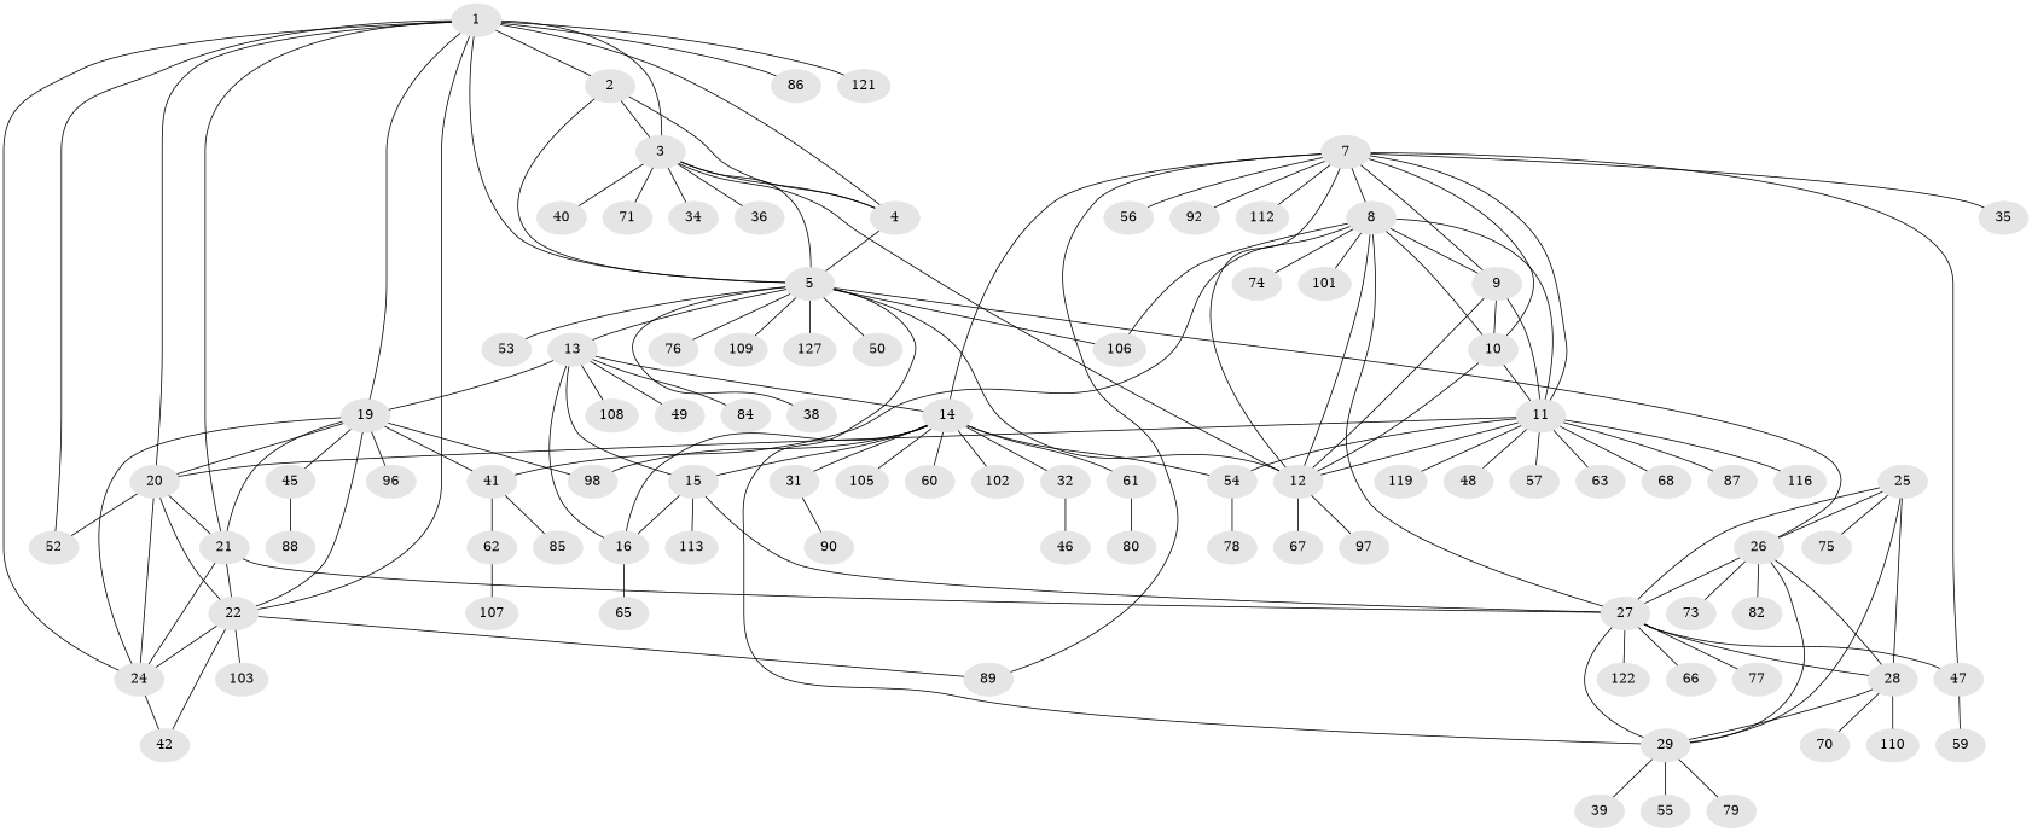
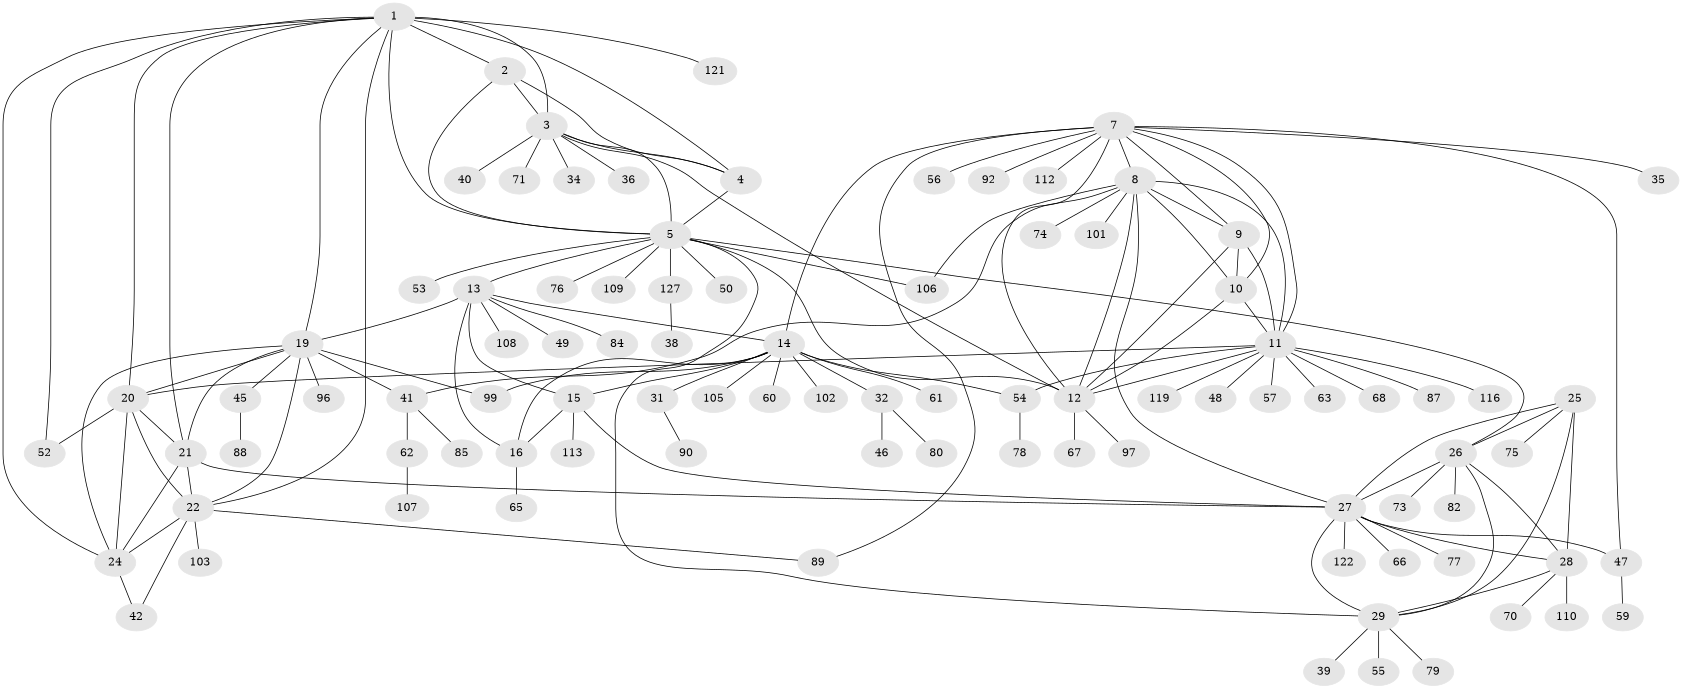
  graph {
    node [color=gray90 style=filled]
    1 [super="+23"]
    2 [super="+115"]
    3 [super="+6"]
    4
    5 [super="+43"]
    19 [super="+37"]
    20 [super="+111"]
    21 [super="+72"]
    22 [super="+44"]
    24 [super="+51"]
    52
-   86 [super="+94"]
    121
    12 [super="+125"]
    34
    36
    40 [super="+124"]
    71
    13 [super="+17"]
    26 [super="+118"]
    29 [super="+83"]
    38
    50
    53
    76
    106
    109
    n28 [label=127]
    41 [super="+69"]
-   99 [super="+123" label=98]
+   99 [super="+123"]
    45 [super="+95"]
    96
    27 [super="+30"]
    89
    103
    42
    67
    97
    14 [super="+18"]
    15
    16 [super="+91"]
    49
    84
    108
    28 [super="+98"]
    73
    82 [super="+117"]
    39
    55
    79
    7 [super="+58"]
    8 [super="+100"]
    9
    10 [super="+33"]
    11 [super="+93"]
    35
    47 [super="+104"]
    56
    92
    112
    74
    101
    48
    54
    57 [super="+114"]
    63
    68
    87
    116
    119
    31
    32
    60
    61
    102
    105
    59 [super="+81"]
    66
    77
    122
    62 [super="+64"]
    85
    78
    113
    65
    90
    46
    80
    88
    25
    75
    70
    110
    107
    1 -- 2
    1 -- 3 [weight=2]
    1 -- 4
    1 -- 5
    1 -- 19
    1 -- 20
    1 -- 21
    1 -- 22
    1 -- 24
    1 -- 52
-   1 -- 86
    1 -- 121
    2 -- 3 [weight=2]
    2 -- 4
    2 -- 5
    3 -- 4 [weight=2]
    3 -- 5 [weight=2]
    3 -- 12
    3 -- 34
    3 -- 36
    3 -- 40
    3 -- 71
    4 -- 5
    5 -- 12
    5 -- 13
    5 -- 26
    5 -- 29
-   5 -- 38
+   n28 -- 38
    5 -- 50
    5 -- 53
    5 -- 76
    5 -- 106
    5 -- 109
    5 -- n28
    19 -- 20
    19 -- 21
    19 -- 22
    19 -- 24
    19 -- 41
    19 -- 99
    19 -- 45
    19 -- 96
    20 -- 21
    20 -- 22
    20 -- 24
    20 -- 52
    21 -- 22
    21 -- 24
    21 -- 27
    22 -- 24
    22 -- 89
    22 -- 103
    22 -- 42
    24 -- 42
    12 -- 67
    12 -- 97
    13 -- 19
    13 -- 14 [weight=4]
    13 -- 15 [weight=2]
    13 -- 16 [weight=2]
    13 -- 49
    13 -- 84
    13 -- 108
    26 -- 29
    26 -- 27 [weight=2]
    26 -- 28
    26 -- 73
    26 -- 82
    29 -- 39
    29 -- 55
    29 -- 79
    41 -- 62
    41 -- 85
    45 -- 88
    27 -- 29 [weight=2]
    27 -- 28 [weight=2]
    27 -- 47
    27 -- 66
    27 -- 77
    27 -- 122
    14 -- 99
    14 -- 15 [weight=2]
    14 -- 16 [weight=2]
    14 -- 54
    14 -- 31
    14 -- 32
    14 -- 60
    14 -- 61
    14 -- 102
    14 -- 105
    15 -- 27
    15 -- 16
    15 -- 113
    16 -- 65
    28 -- 29
    28 -- 70
    28 -- 110
    7 -- 12
    7 -- 89
    7 -- 14
    7 -- 8
    7 -- 9
    7 -- 10
    7 -- 11
    7 -- 35
    7 -- 47
    7 -- 56
    7 -- 92
    7 -- 112
    8 -- 12
    8 -- 106
    8 -- 41
    8 -- 27
    8 -- 9
    8 -- 10
    8 -- 11
    8 -- 74
    8 -- 101
    9 -- 12
    9 -- 10
    9 -- 11
    10 -- 12
    10 -- 11
    11 -- 20
    11 -- 12
    11 -- 48
    11 -- 54
    11 -- 57
    11 -- 63
    11 -- 68
    11 -- 87
    11 -- 116
    11 -- 119
    47 -- 59
    54 -- 78
    31 -- 90
    32 -- 46
-   61 -- 80
+   32 -- 80
    62 -- 107
    25 -- 26
    25 -- 29
    25 -- 27 [weight=2]
    25 -- 28
    25 -- 75
  }
